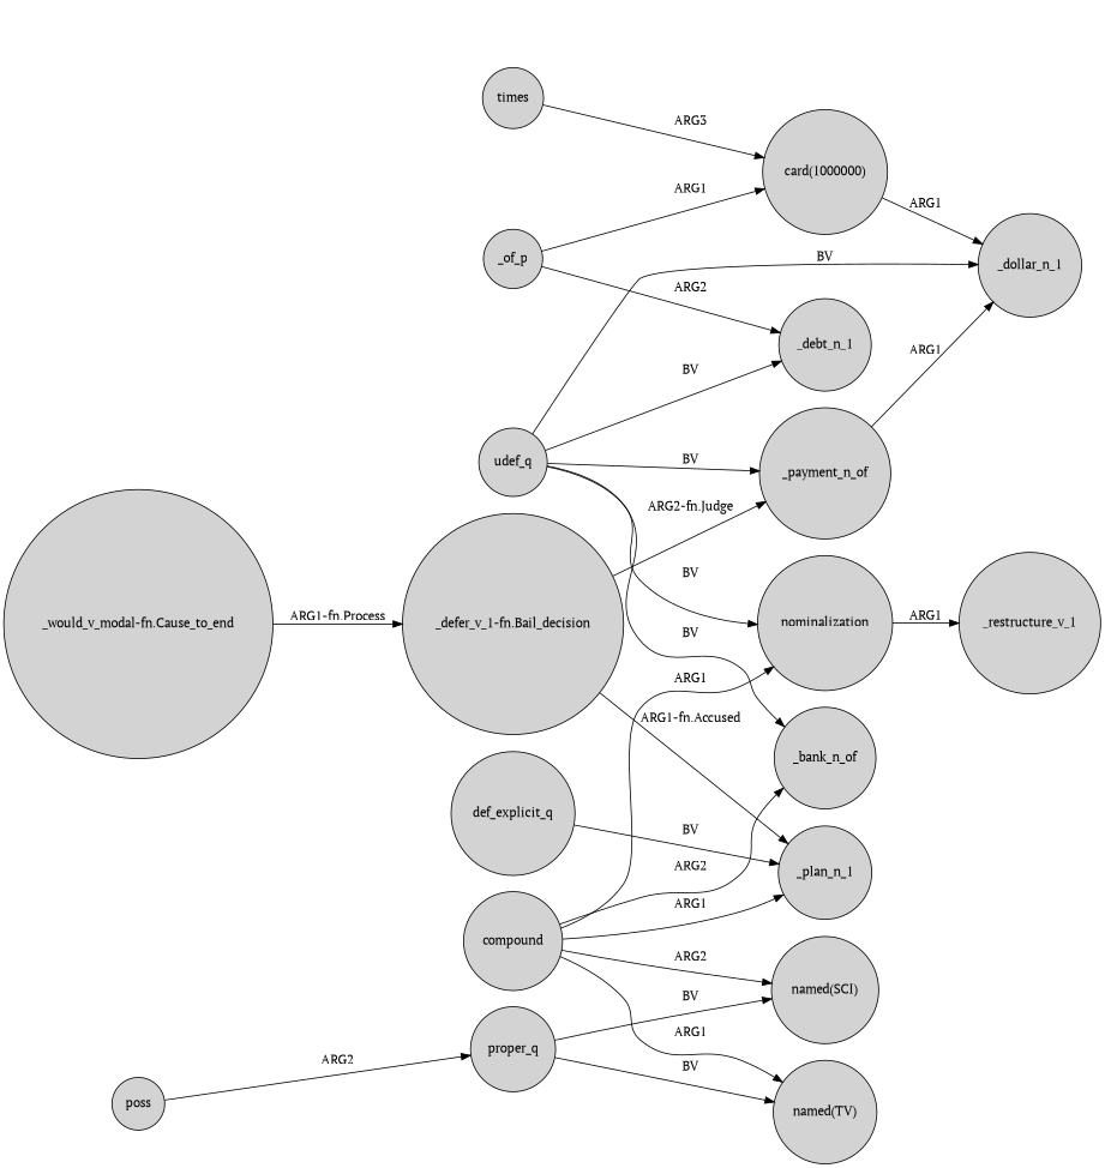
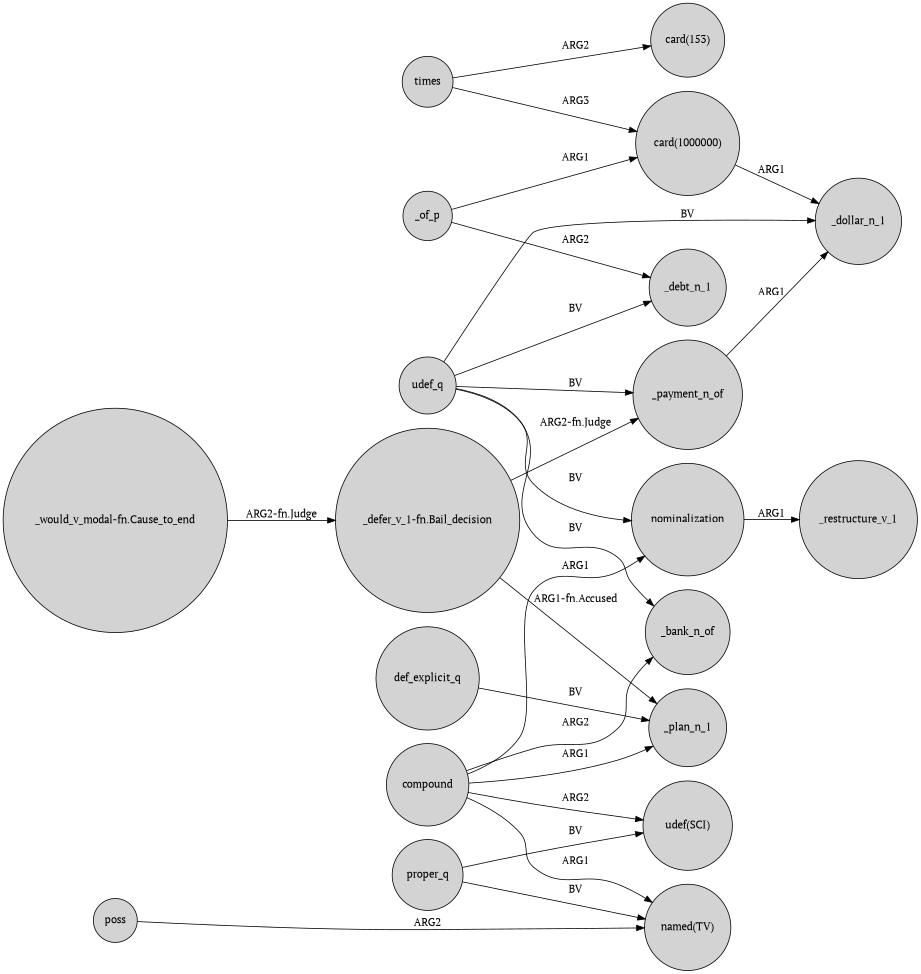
  digraph {
    fontname="PT Serif"
    rankdir=LR
    node [fontname="PT Serif" shape=circle style=filled]
    edge [fontname="PT Serif"]
    _of_p
    _debt_n_1
    "card(1000000)"
    "_defer_v_1-fn.Bail_decision"
    _payment_n_of
    _plan_n_1
    _dollar_n_1
    def_explicit_q
    proper_q
    "named(TV)"
-   "named(SCI)"
+   "named(SCI)" [label="udef(SCI)"]
    udef_q
    nominalization
    _bank_n_of
    _restructure_v_1
    times
+   "card(153)"
    compound
    poss
    "_would_v_modal-fn.Cause_to_end"
    _of_p -> _debt_n_1 [label=ARG2]
    _of_p -> "card(1000000)" [label=ARG1]
    "card(1000000)" -> _dollar_n_1 [label=ARG1]
    "_defer_v_1-fn.Bail_decision" -> _payment_n_of [label="ARG2-fn.Judge"]
    "_defer_v_1-fn.Bail_decision" -> _plan_n_1 [label="ARG1-fn.Accused"]
    _payment_n_of -> _dollar_n_1 [label=ARG1]
    def_explicit_q -> _plan_n_1 [label=BV]
    proper_q -> "named(TV)" [label=BV]
    proper_q -> "named(SCI)" [label=BV]
    udef_q -> _debt_n_1 [label=BV]
    udef_q -> _payment_n_of [label=BV]
    udef_q -> _dollar_n_1 [label=BV]
    udef_q -> nominalization [label=BV]
    udef_q -> _bank_n_of [label=BV]
    nominalization -> _restructure_v_1 [label=ARG1]
    times -> "card(1000000)" [label=ARG3]
+   times -> "card(153)" [label=ARG2]
    compound -> _plan_n_1 [label=ARG1]
    compound -> "named(TV)" [label=ARG1]
    compound -> "named(SCI)" [label=ARG2]
    compound -> nominalization [label=ARG1]
    compound -> _bank_n_of [label=ARG2]
-   poss -> proper_q [label=ARG2]
-   "_would_v_modal-fn.Cause_to_end" -> "_defer_v_1-fn.Bail_decision" [label="ARG1-fn.Process"]
+   poss -> "named(TV)" [label=ARG2]
+   "_would_v_modal-fn.Cause_to_end" -> "_defer_v_1-fn.Bail_decision" [label="ARG2-fn.Judge"]
  }
